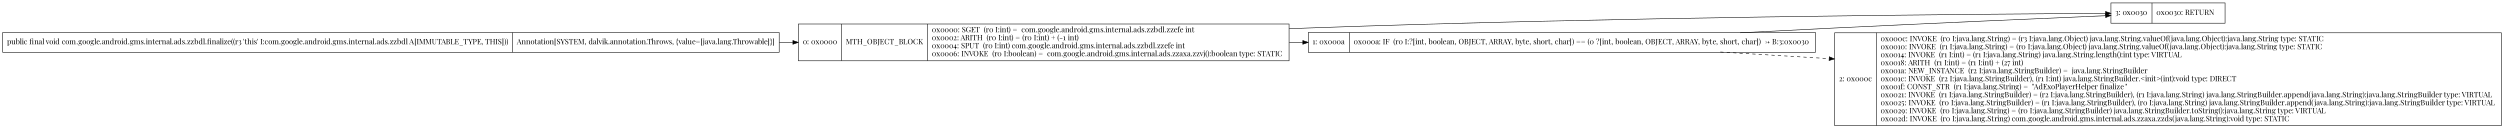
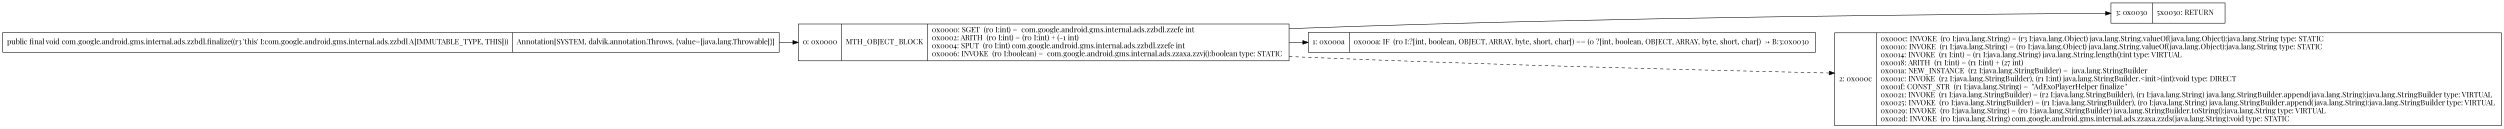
  digraph {
    fontname="Playfair Display"
    rankdir=LR
    node [fontname="Playfair Display" shape=record]
    edge [fontname="Playfair Display"]
    n1 [label="{0\:\ 0x0000|MTH_OBJECT_BLOCK\l|0x0000: SGET  (r0 I:int) =  com.google.android.gms.internal.ads.zzbdl.zzefe int \l0x0002: ARITH  (r0 I:int) = (r0 I:int) + (\-1 int) \l0x0004: SPUT  (r0 I:int) com.google.android.gms.internal.ads.zzbdl.zzefe int \l0x0006: INVOKE  (r0 I:boolean) =  com.google.android.gms.internal.ads.zzaxa.zzvj():boolean type: STATIC \l}"]
    n2 [label="{1\:\ 0x000a|0x000a: IF  (r0 I:?[int, boolean, OBJECT, ARRAY, byte, short, char]) == (0 ?[int, boolean, OBJECT, ARRAY, byte, short, char])  \-\> B:3:0x0030 \l}"]
-   n3 [label="{3\:\ 0x0030|0x0030: RETURN   \l}"]
+   n3 [label="{3\:\ 0x0030|5x0030: RETURN   \l}"]
    n4 [label="{2\:\ 0x000c|0x000c: INVOKE  (r0 I:java.lang.String) = (r3 I:java.lang.Object) java.lang.String.valueOf(java.lang.Object):java.lang.String type: STATIC \l0x0010: INVOKE  (r1 I:java.lang.String) = (r0 I:java.lang.Object) java.lang.String.valueOf(java.lang.Object):java.lang.String type: STATIC \l0x0014: INVOKE  (r1 I:int) = (r1 I:java.lang.String) java.lang.String.length():int type: VIRTUAL \l0x0018: ARITH  (r1 I:int) = (r1 I:int) + (27 int) \l0x001a: NEW_INSTANCE  (r2 I:java.lang.StringBuilder) =  java.lang.StringBuilder \l0x001c: INVOKE  (r2 I:java.lang.StringBuilder), (r1 I:int) java.lang.StringBuilder.\<init\>(int):void type: DIRECT \l0x001f: CONST_STR  (r1 I:java.lang.String) =  \"AdExoPlayerHelper finalize \" \l0x0021: INVOKE  (r1 I:java.lang.StringBuilder) = (r2 I:java.lang.StringBuilder), (r1 I:java.lang.String) java.lang.StringBuilder.append(java.lang.String):java.lang.StringBuilder type: VIRTUAL \l0x0025: INVOKE  (r0 I:java.lang.StringBuilder) = (r1 I:java.lang.StringBuilder), (r0 I:java.lang.String) java.lang.StringBuilder.append(java.lang.String):java.lang.StringBuilder type: VIRTUAL \l0x0029: INVOKE  (r0 I:java.lang.String) = (r0 I:java.lang.StringBuilder) java.lang.StringBuilder.toString():java.lang.String type: VIRTUAL \l0x002d: INVOKE  (r0 I:java.lang.String) com.google.android.gms.internal.ads.zzaxa.zzds(java.lang.String):void type: STATIC \l}"]
    n5 [label="{public final void com.google.android.gms.internal.ads.zzbdl.finalize((r3 'this' I:com.google.android.gms.internal.ads.zzbdl A[IMMUTABLE_TYPE, THIS]))  | Annotation[SYSTEM, dalvik.annotation.Throws, \{value=[java.lang.Throwable]\}]\l}"]
    n1 -> n2
    n1 -> n3
-   n2 -> n3
-   n2 -> n4 [style=dashed]
+   n1 -> n4 [style=dashed]
    n5 -> n1
  }
